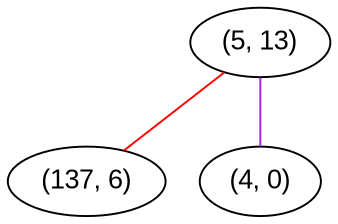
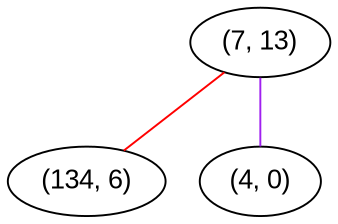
  graph {
    fontname="Liberation Sans"
    node [fontname="Liberation Sans"]
    edge [fontname="Liberation Sans"]
-   "(7, 13)" [label="(5, 13)"]
-   "(137, 6)"
+   "(7, 13)"
+   "(137, 6)" [label="(134, 6)"]
    n3 [label="(4, 0)"]
    "(7, 13)" -- "(137, 6)" [color=red weight=1]
    "(7, 13)" -- n3 [color=purple weight=4]
  }
